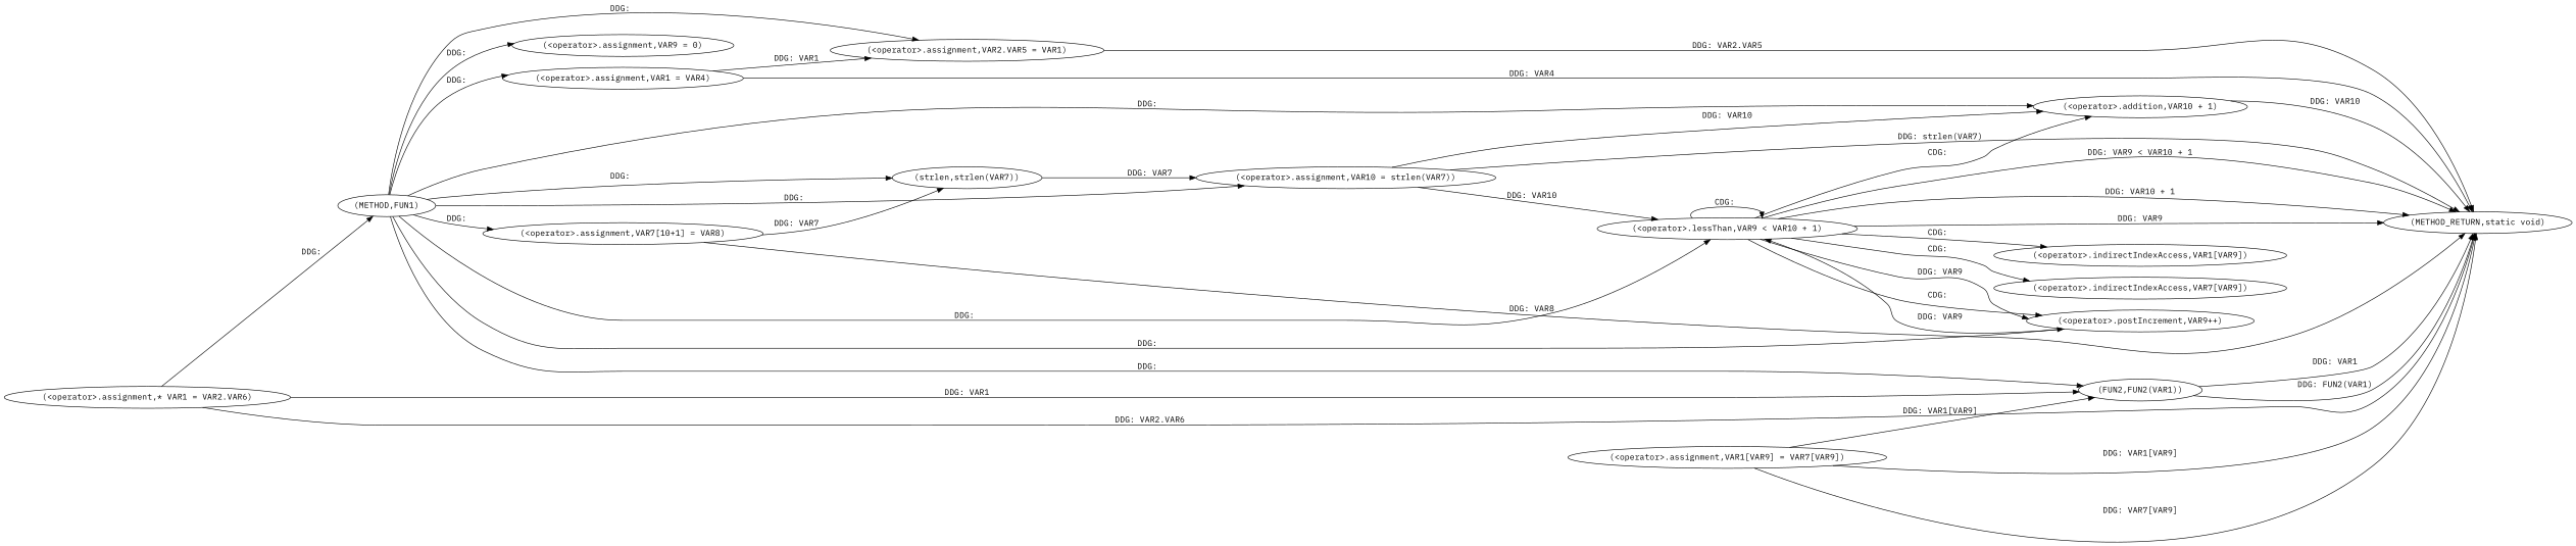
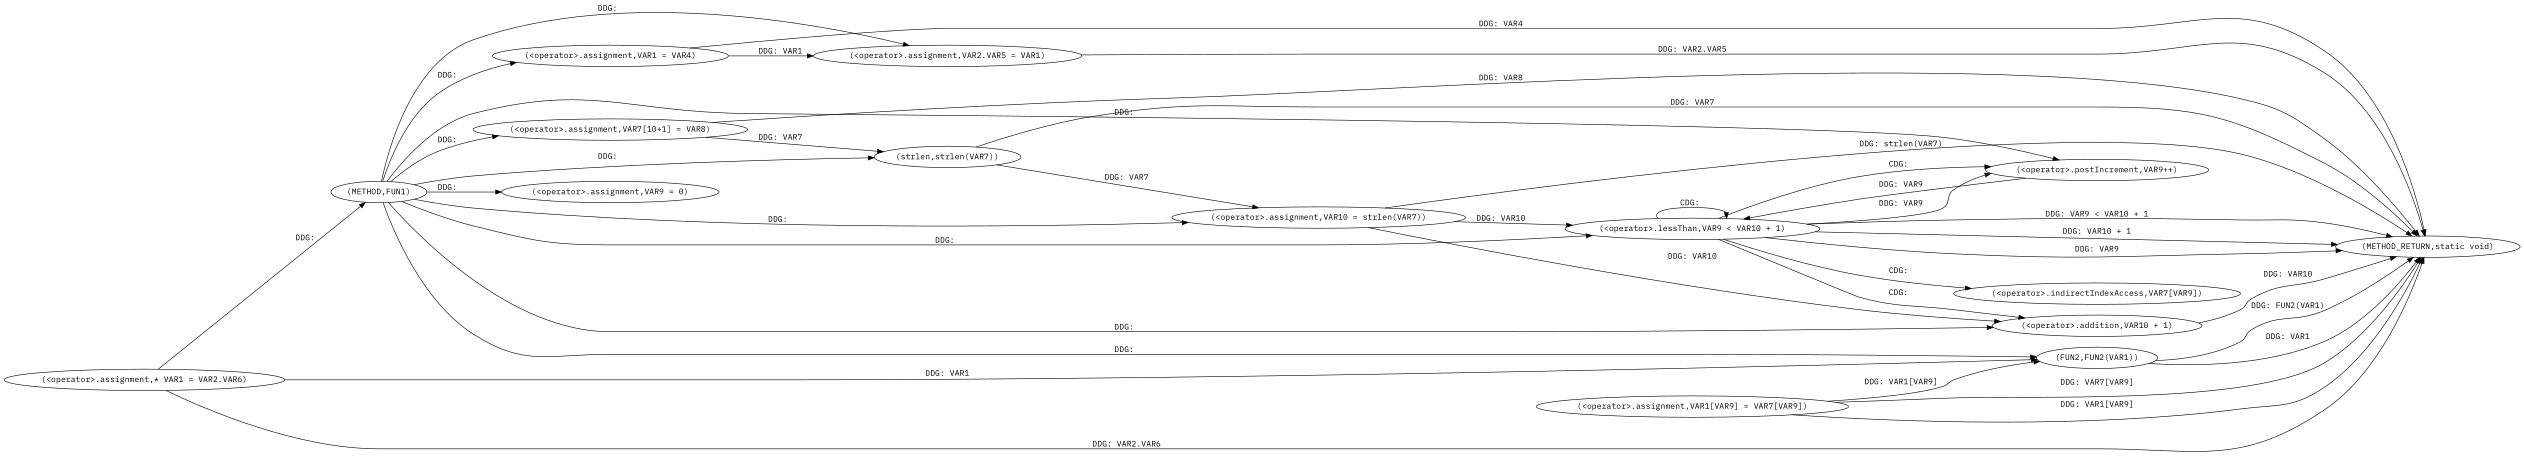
  digraph {
    fontname="IBM Plex Mono"
    rankdir=LR
    node [fontname="IBM Plex Mono"]
    edge [fontname="IBM Plex Mono"]
    n1 [label="(METHOD,FUN1)"]
    n2 [label="(<operator>.assignment,VAR1 = VAR4)"]
    n3 [label="(<operator>.assignment,VAR2.VAR5 = VAR1)"]
    n4 [label="(<operator>.assignment,VAR7[10+1] = VAR8)"]
    n5 [label="(<operator>.assignment,VAR10 = strlen(VAR7))"]
    n6 [label="(strlen,strlen(VAR7))"]
    n7 [label="(<operator>.assignment,VAR9 = 0)"]
    n8 [label="(<operator>.lessThan,VAR9 < VAR10 + 1)"]
    n9 [label="(<operator>.addition,VAR10 + 1)"]
    n10 [label="(<operator>.postIncrement,VAR9++)"]
    n11 [label="(FUN2,FUN2(VAR1))"]
    n12 [label="(METHOD_RETURN,static void)"]
    n13 [label="(<operator>.assignment,* VAR1 = VAR2.VAR6)"]
-   n14 [label="(<operator>.indirectIndexAccess,VAR1[VAR9])"]
    n15 [label="(<operator>.indirectIndexAccess,VAR7[VAR9])"]
    n16 [label="(<operator>.assignment,VAR1[VAR9] = VAR7[VAR9])"]
    n1 -> n2 [label="DDG: "]
    n1 -> n3 [label="DDG: "]
    n1 -> n4 [label="DDG: "]
    n1 -> n5 [label="DDG: "]
    n1 -> n6 [label="DDG: "]
    n1 -> n7 [label="DDG: "]
    n1 -> n8 [label="DDG: "]
    n1 -> n9 [label="DDG: "]
    n1 -> n10 [label="DDG: "]
    n1 -> n11 [label="DDG: "]
    n2 -> n3 [label="DDG: VAR1"]
    n2 -> n12 [label="DDG: VAR4"]
    n3 -> n12 [label="DDG: VAR2.VAR5"]
    n4 -> n6 [label="DDG: VAR7"]
    n4 -> n12 [label="DDG: VAR8"]
    n5 -> n8 [label="DDG: VAR10"]
    n5 -> n9 [label="DDG: VAR10"]
    n5 -> n12 [label="DDG: strlen(VAR7)"]
    n6 -> n5 [label="DDG: VAR7"]
+   n6 -> n12 [label="DDG: VAR7"]
    n8 -> n8 [label="CDG: "]
    n8 -> n9 [label="CDG: "]
    n8 -> n10 [label="DDG: VAR9"]
    n8 -> n10 [label="CDG: "]
    n8 -> n12 [label="DDG: VAR9 < VAR10 + 1"]
    n8 -> n12 [label="DDG: VAR10 + 1"]
    n8 -> n12 [label="DDG: VAR9"]
-   n8 -> n14 [label="CDG: "]
    n8 -> n15 [label="CDG: "]
    n9 -> n12 [label="DDG: VAR10"]
    n10 -> n8 [label="DDG: VAR9"]
    n11 -> n12 [label="DDG: FUN2(VAR1)"]
    n11 -> n12 [label="DDG: VAR1"]
    n13 -> n1 [label="DDG: "]
    n13 -> n11 [label="DDG: VAR1"]
    n13 -> n12 [label="DDG: VAR2.VAR6"]
    n16 -> n11 [label="DDG: VAR1[VAR9]"]
    n16 -> n12 [label="DDG: VAR7[VAR9]"]
    n16 -> n12 [label="DDG: VAR1[VAR9]"]
  }
